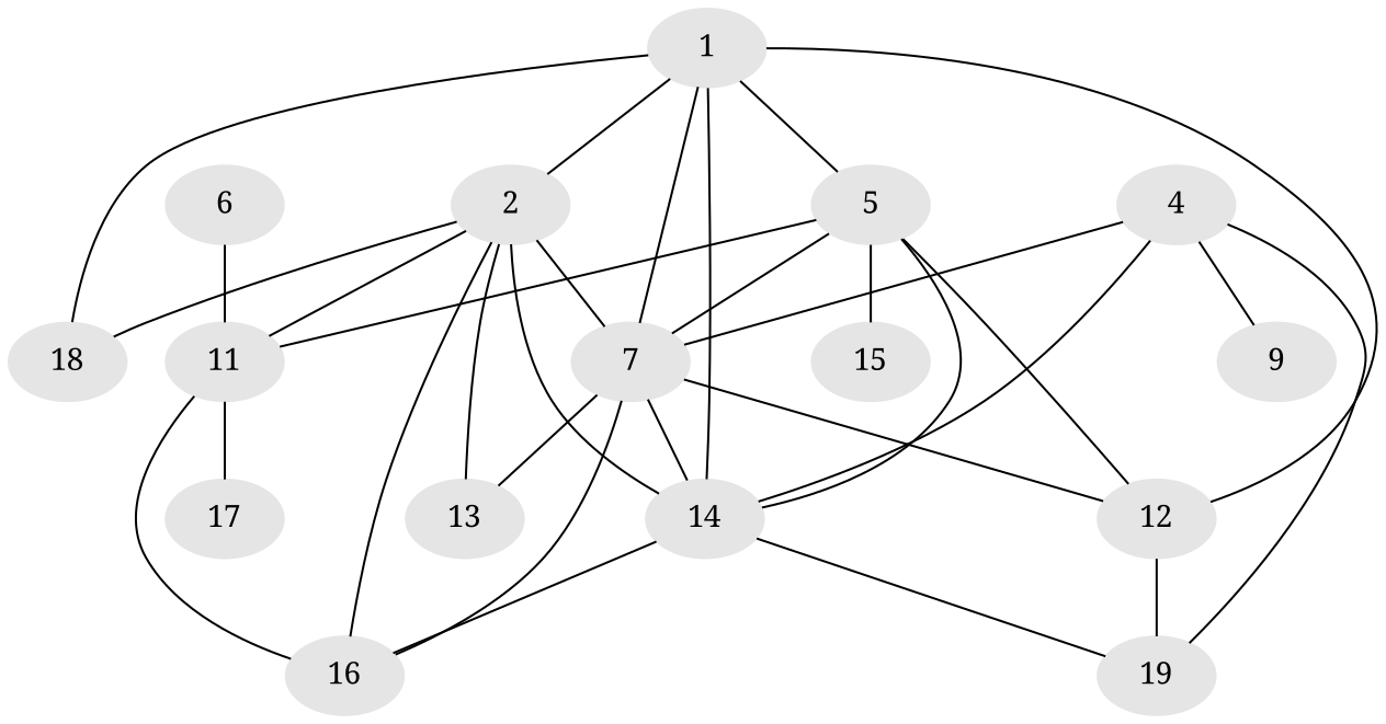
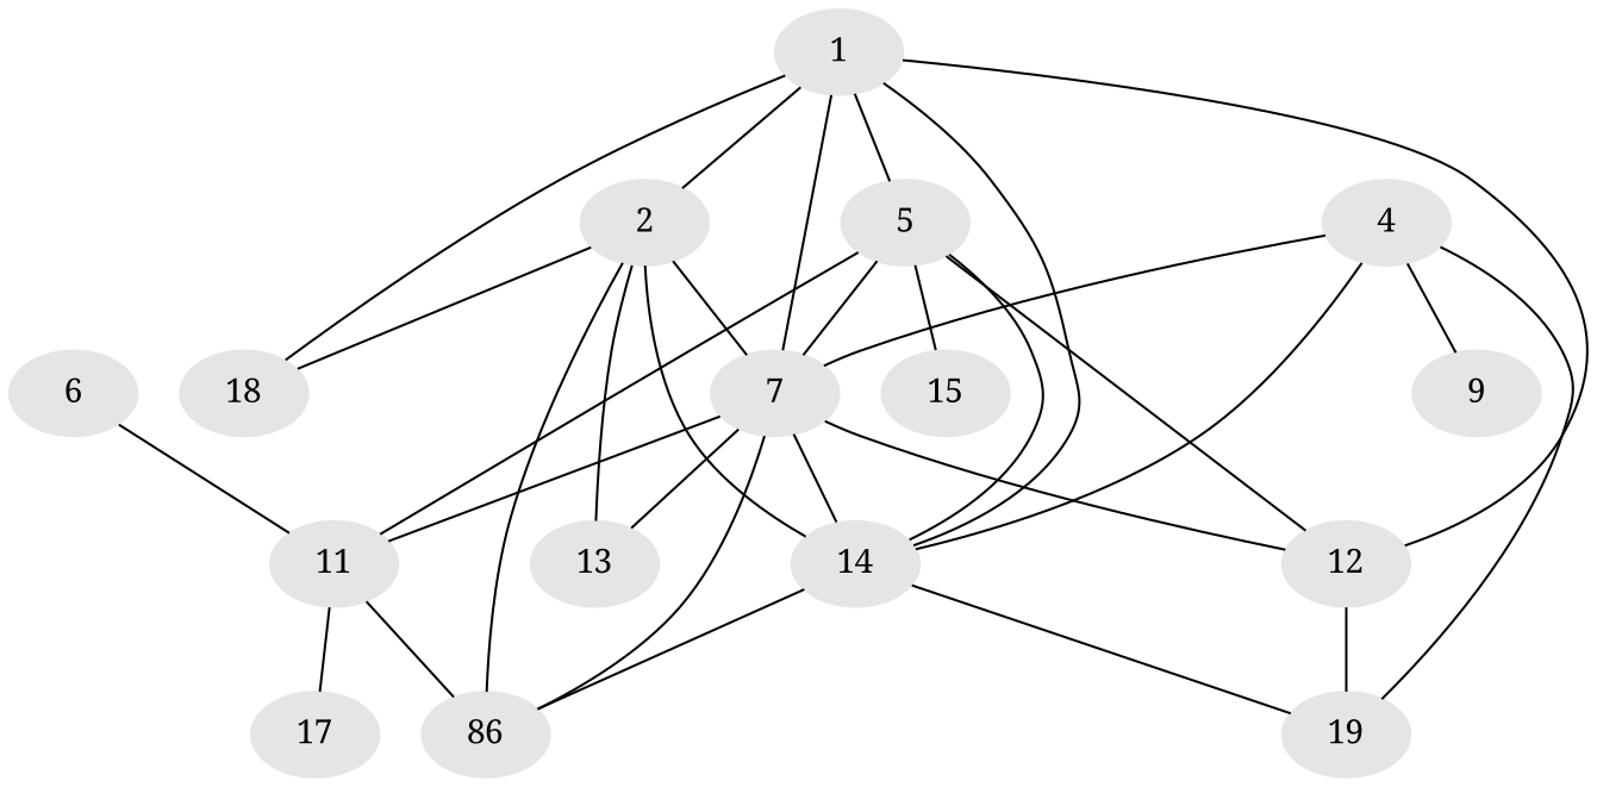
  graph {
    fontname="Noto Serif"
    node [color=gray90 fontname="Noto Serif" style=filled]
    edge [fontname="Noto Serif" weight=1.0]
    1
    2
    5
    7
    12
    14
    18
    11
    13
-   16
+   16 [label=86]
    15
    19
    4
    9
    17
    6
    1 -- 2 [weight=2.0]
    1 -- 5 [weight=2.0]
    1 -- 7
    1 -- 12
    1 -- 14
    1 -- 18
    2 -- 7 [weight=5.0]
    2 -- 14 [weight=2.0]
    2 -- 18
-   2 -- 11 [weight=3.0]
+   7 -- 11 [weight=3.0]
    2 -- 13 [weight=2.0]
    2 -- 16 [weight=2.0]
    5 -- 7
    5 -- 12
    5 -- 14
    5 -- 11
    5 -- 15
    7 -- 12
    7 -- 14 [weight=2.0]
    7 -- 13 [weight=2.0]
    7 -- 16
    12 -- 19 [weight=2.0]
    14 -- 16
    14 -- 19
    11 -- 16
    11 -- 17
    4 -- 7
    4 -- 14
    4 -- 19
    4 -- 9
    6 -- 11
  }
